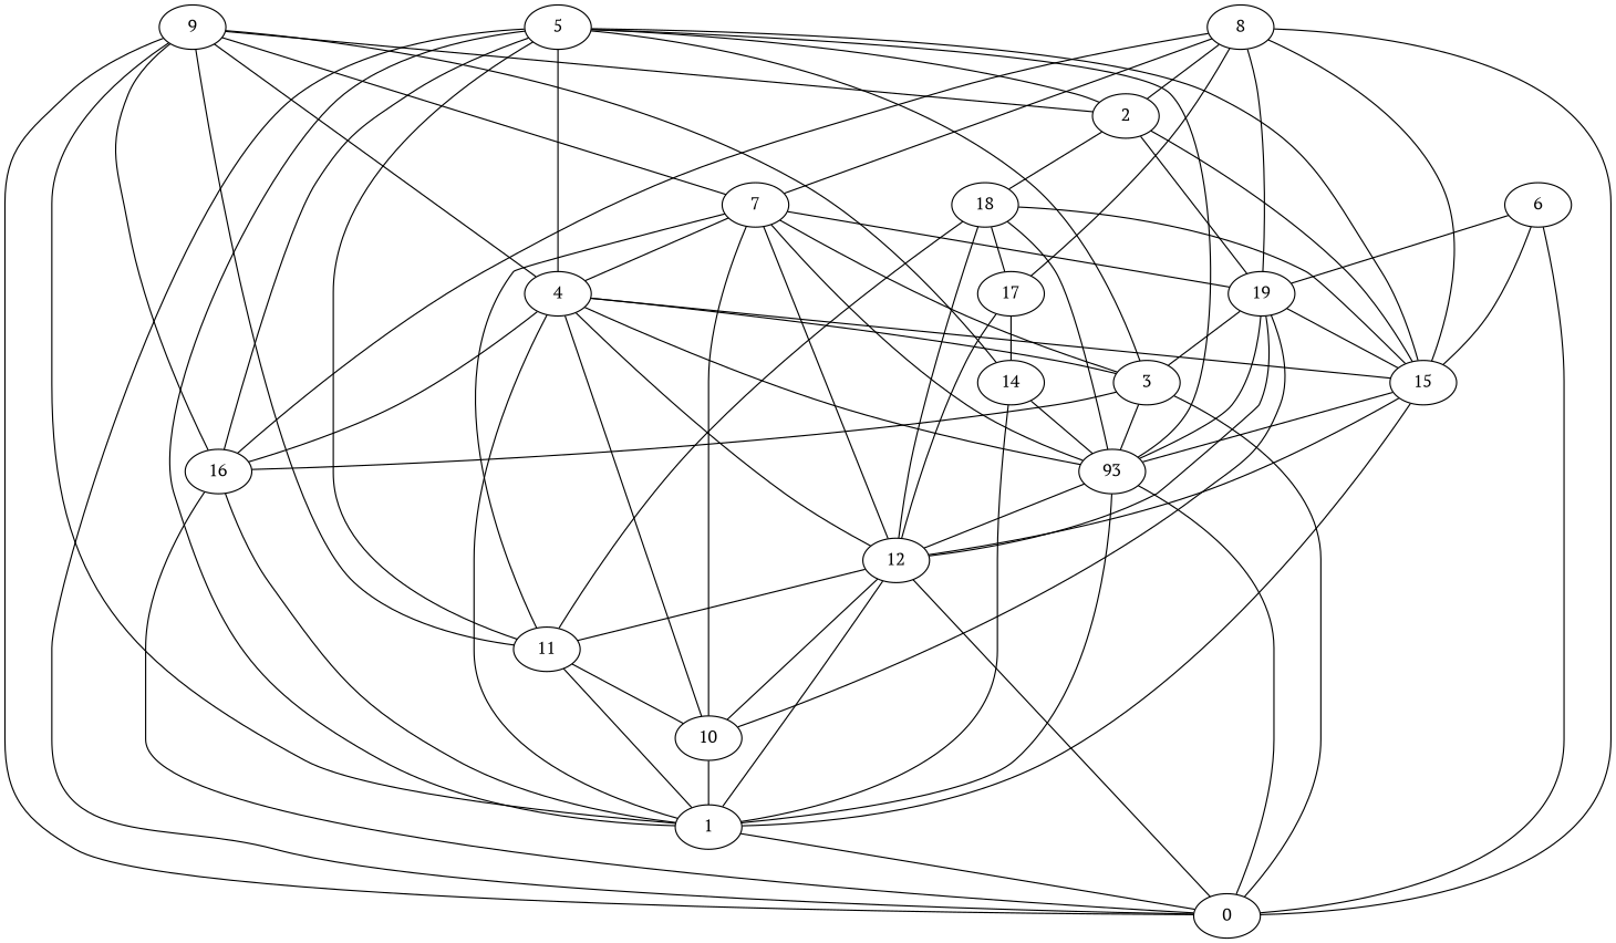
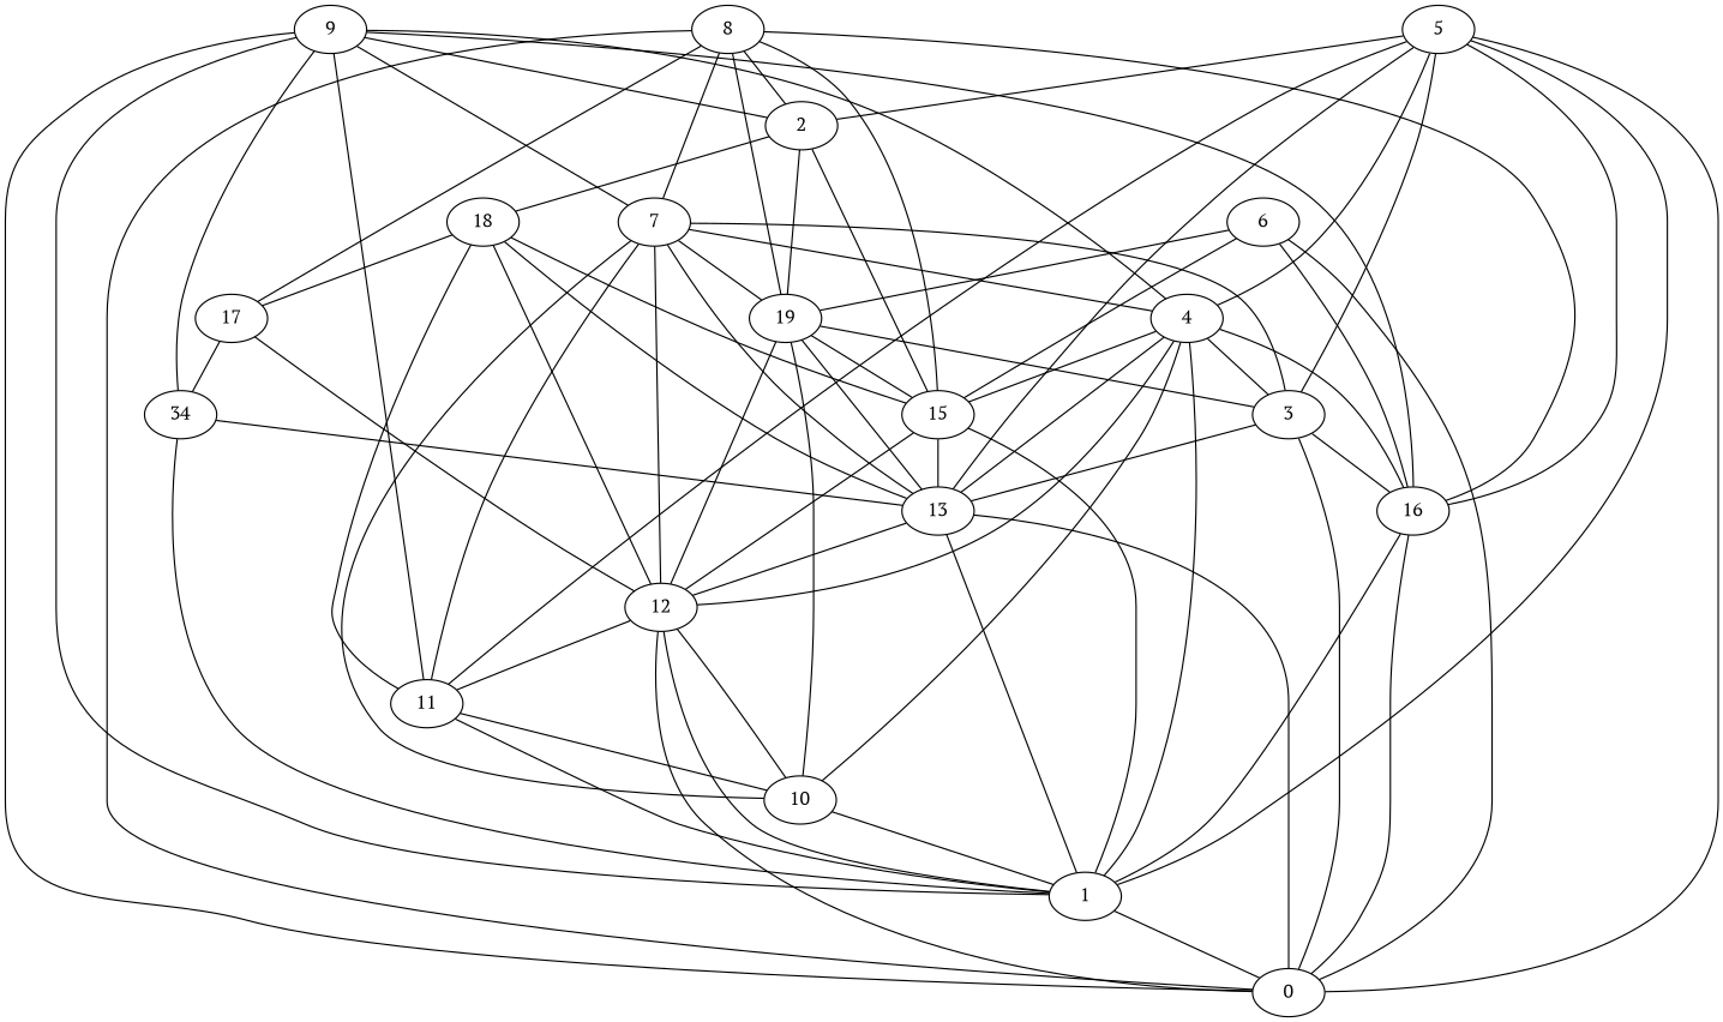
  digraph {
    fontname="PT Serif"
    node [fontname="PT Serif"]
    edge [color=black dir=none fontname="PT Serif"]
-   14
-   13 [label=93]
+   14 [label=34]
+   13
    1
    0
    12
    10
    8
    19
    17
    15
    2
    7
    3
    16
    9
    11
    4
    18
    5
    6
    subgraph sub_1 {
      14
      13
      1
      0
      12
      10
      8
      19
      17
      15
      2
      7
      3
      16
      9
      11
      4
      18
      5
      6
    }
    14 -> 13
    14 -> 1
    13 -> 1
    13 -> 0
    13 -> 12
    1 -> 0
    12 -> 1
    12 -> 0
    12 -> 10
    12 -> 11
    10 -> 1
    8 -> 0
    8 -> 19
    8 -> 17
    8 -> 15
    8 -> 2
    8 -> 7
    8 -> 16
    19 -> 13
    19 -> 12
    19 -> 10
    19 -> 15
    19 -> 3
    17 -> 14
    17 -> 12
    15 -> 13
    15 -> 1
    15 -> 12
    2 -> 19
    2 -> 15
    2 -> 18
    7 -> 13
    7 -> 12
    7 -> 10
    7 -> 19
    7 -> 3
    7 -> 11
    7 -> 4
    3 -> 13
    3 -> 0
    3 -> 16
    16 -> 1
    16 -> 0
    9 -> 14
    9 -> 1
    9 -> 0
    9 -> 2
    9 -> 7
    9 -> 16
    9 -> 11
    9 -> 4
    11 -> 1
    11 -> 10
    4 -> 13
    4 -> 1
    4 -> 12
    4 -> 10
    4 -> 15
    4 -> 3
    4 -> 16
    18 -> 13
    18 -> 12
    18 -> 17
    18 -> 15
    18 -> 11
    5 -> 13
    5 -> 1
    5 -> 0
-   5 -> 15
    5 -> 2
    5 -> 3
    5 -> 16
    5 -> 11
    5 -> 4
    6 -> 0
    6 -> 19
    6 -> 15
+   6 -> 16
  }
